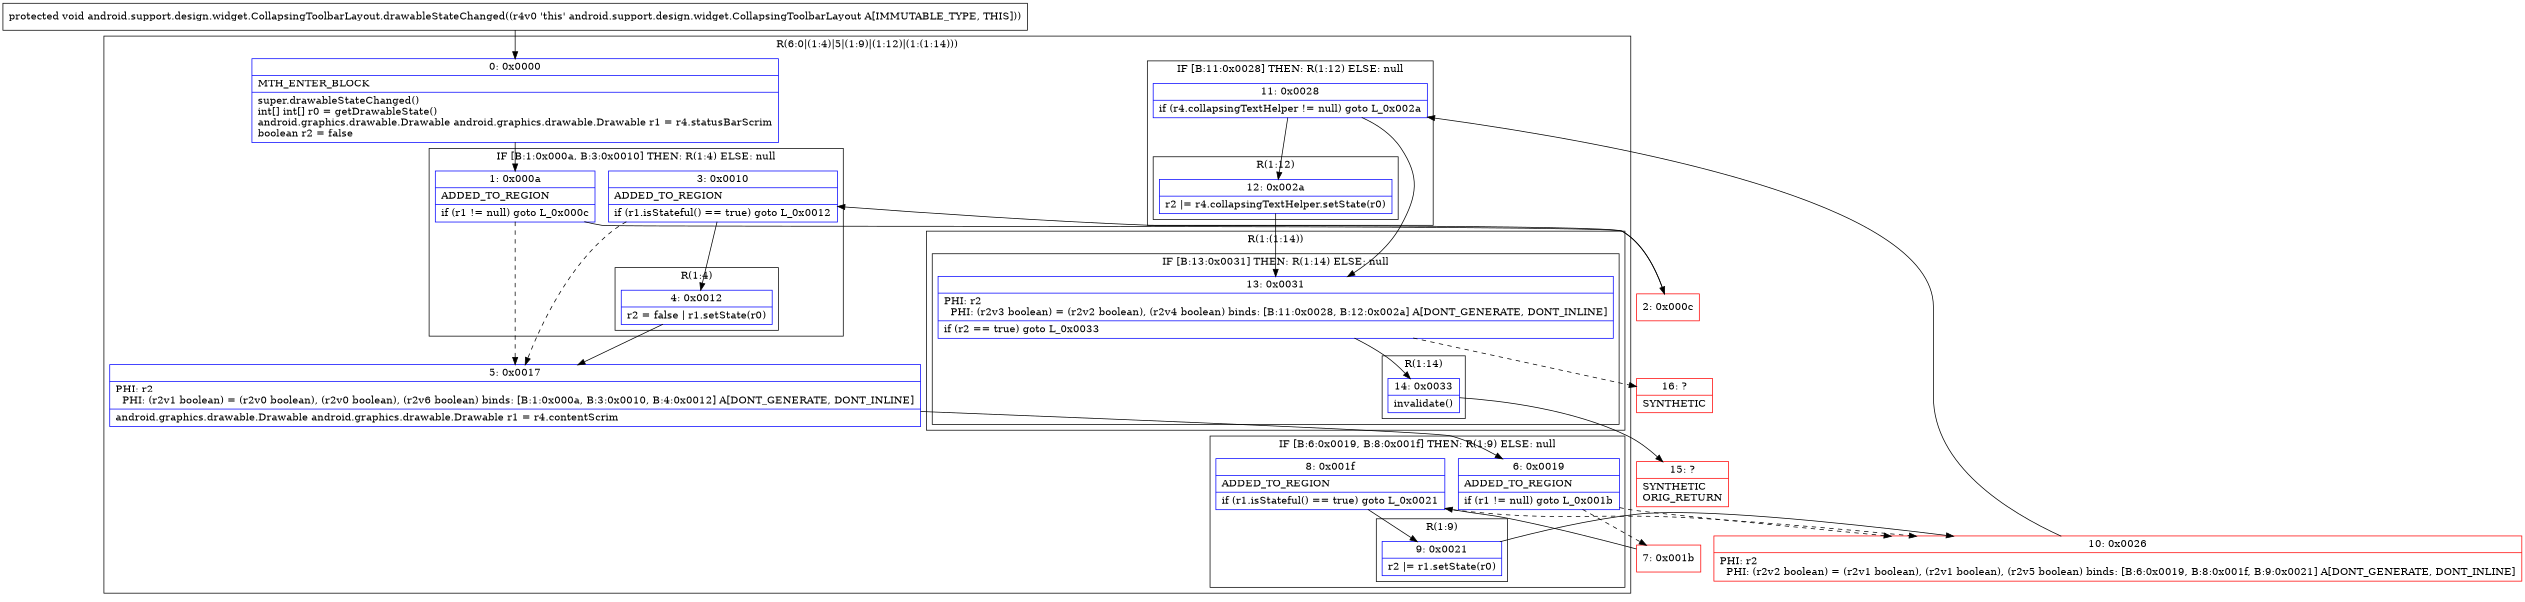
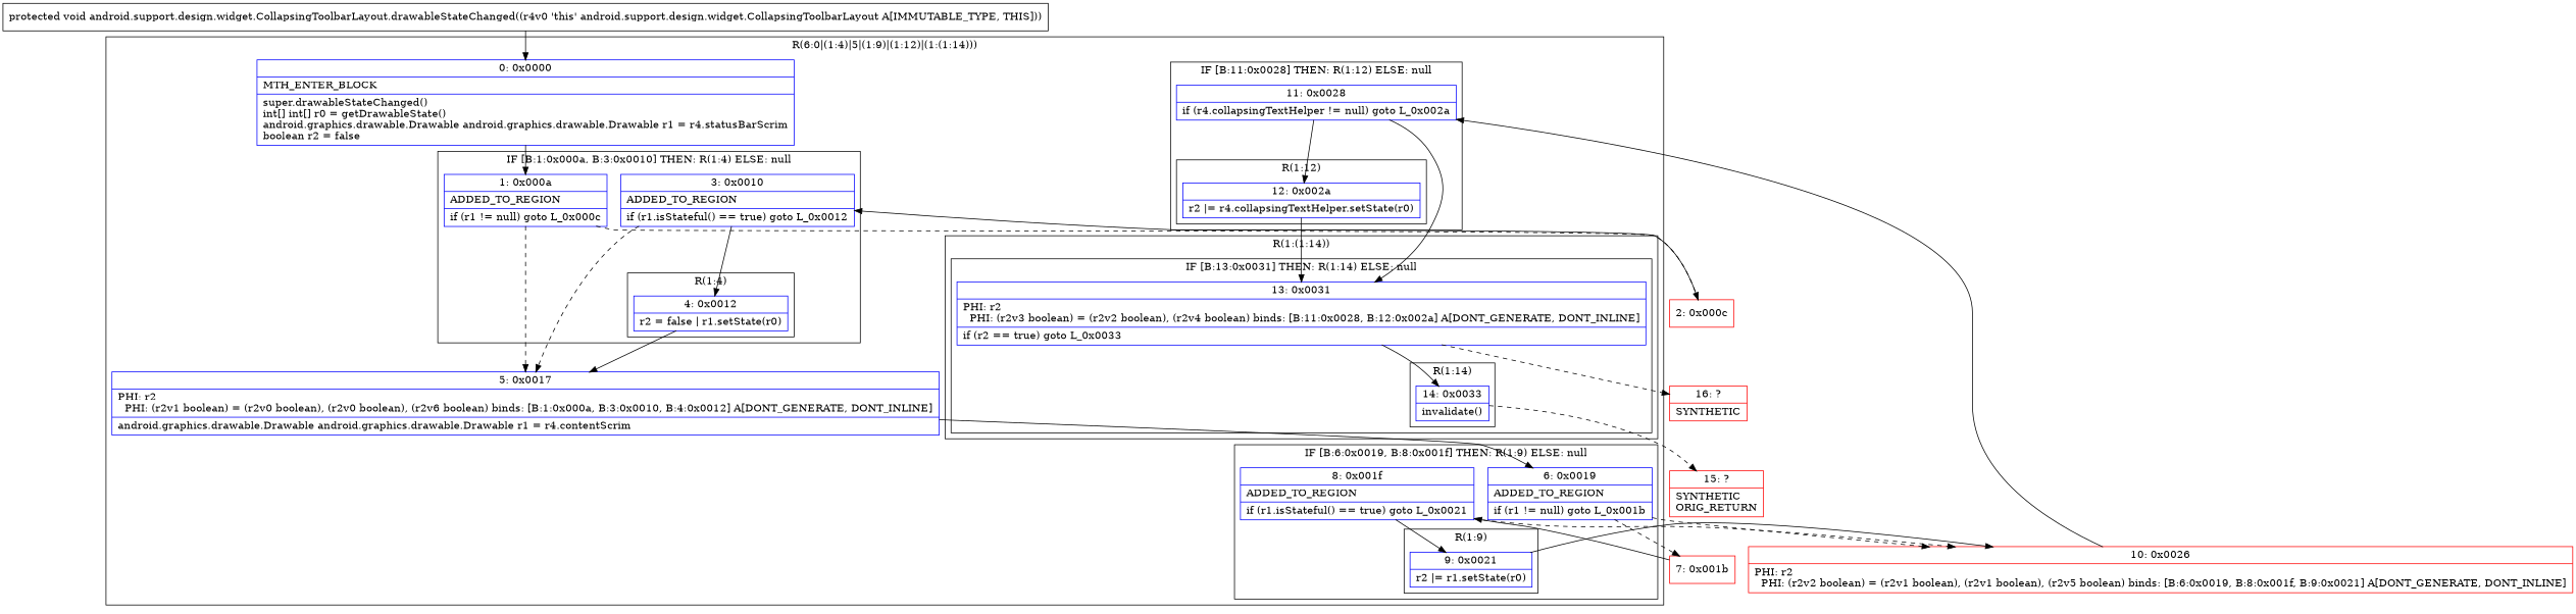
  digraph {
    node [color=blue shape=record]
    n1 [label="{4\:\ 0x0012|r2 = false \| r1.setState(r0)\l}"]
    n2 [label="{1\:\ 0x000a|ADDED_TO_REGION\l|if (r1 != null) goto L_0x000c\l}"]
    n3 [label="{3\:\ 0x0010|ADDED_TO_REGION\l|if (r1.isStateful() == true) goto L_0x0012\l}"]
    n4 [label="{9\:\ 0x0021|r2 \|= r1.setState(r0)\l}"]
    n5 [label="{6\:\ 0x0019|ADDED_TO_REGION\l|if (r1 != null) goto L_0x001b\l}"]
    n6 [label="{8\:\ 0x001f|ADDED_TO_REGION\l|if (r1.isStateful() == true) goto L_0x0021\l}"]
    n7 [label="{12\:\ 0x002a|r2 \|= r4.collapsingTextHelper.setState(r0)\l}"]
    n8 [label="{11\:\ 0x0028|if (r4.collapsingTextHelper != null) goto L_0x002a\l}"]
    n9 [label="{14\:\ 0x0033|invalidate()\l}"]
    n10 [label="{13\:\ 0x0031|PHI: r2 \l  PHI: (r2v3 boolean) = (r2v2 boolean), (r2v4 boolean) binds: [B:11:0x0028, B:12:0x002a] A[DONT_GENERATE, DONT_INLINE]\l|if (r2 == true) goto L_0x0033\l}"]
    n11 [label="{0\:\ 0x0000|MTH_ENTER_BLOCK\l|super.drawableStateChanged()\lint[] int[] r0 = getDrawableState()\landroid.graphics.drawable.Drawable android.graphics.drawable.Drawable r1 = r4.statusBarScrim\lboolean r2 = false\l}"]
    n12 [label="{5\:\ 0x0017|PHI: r2 \l  PHI: (r2v1 boolean) = (r2v0 boolean), (r2v0 boolean), (r2v6 boolean) binds: [B:1:0x000a, B:3:0x0010, B:4:0x0012] A[DONT_GENERATE, DONT_INLINE]\l|android.graphics.drawable.Drawable android.graphics.drawable.Drawable r1 = r4.contentScrim\l}"]
    n13 [color=red label="{2\:\ 0x000c}"]
    n14 [color=red label="{10\:\ 0x0026|PHI: r2 \l  PHI: (r2v2 boolean) = (r2v1 boolean), (r2v1 boolean), (r2v5 boolean) binds: [B:6:0x0019, B:8:0x001f, B:9:0x0021] A[DONT_GENERATE, DONT_INLINE]\l}"]
    n15 [color=red label="{7\:\ 0x001b}"]
    n16 [color=red label="{15\:\ ?|SYNTHETIC\lORIG_RETURN\l}"]
    n17 [color=red label="{16\:\ ?|SYNTHETIC\l}"]
    n18 [label="{protected void android.support.design.widget.CollapsingToolbarLayout.drawableStateChanged((r4v0 'this' android.support.design.widget.CollapsingToolbarLayout A[IMMUTABLE_TYPE, THIS])) }" color=""]
    subgraph cluster_1 {
      label="R(6:0|(1:4)|5|(1:9)|(1:12)|(1:(1:14)))"
      n11
      n12
      subgraph cluster_2 {
        label="IF [B:1:0x000a, B:3:0x0010] THEN: R(1:4) ELSE: null"
        n2
        n3
        subgraph cluster_3 {
          label="R(1:4)"
          n1
        }
      }
      subgraph cluster_4 {
        label="IF [B:6:0x0019, B:8:0x001f] THEN: R(1:9) ELSE: null"
        n5
        n6
        subgraph cluster_5 {
          label="R(1:9)"
          n4
        }
      }
      subgraph cluster_6 {
        label="IF [B:11:0x0028] THEN: R(1:12) ELSE: null"
        n8
        subgraph cluster_7 {
          label="R(1:12)"
          n7
        }
      }
      subgraph cluster_8 {
        label="R(1:(1:14))"
        subgraph cluster_9 {
          label="IF [B:13:0x0031] THEN: R(1:14) ELSE: null"
          n10
          subgraph cluster_10 {
            label="R(1:14)"
            n9
          }
        }
      }
    }
    n1 -> n12
    n2 -> n12 [style=dashed]
-   n2 -> n13
+   n2 -> n13 [style=dashed]
    n3 -> n1
    n3 -> n12 [style=dashed]
    n4 -> n14
    n5 -> n14 [style=dashed]
    n5 -> n15 [style=dashed]
    n6 -> n4
    n6 -> n14 [style=dashed]
    n7 -> n10
    n8 -> n7
    n8 -> n10 [style=solid]
-   n9 -> n16
+   n9 -> n16 [style=dashed]
    n10 -> n9
    n10 -> n17 [style=dashed]
    n11 -> n2
    n12 -> n5
    n13 -> n3
    n14 -> n8
    n15 -> n6
    n18 -> n11
  }
